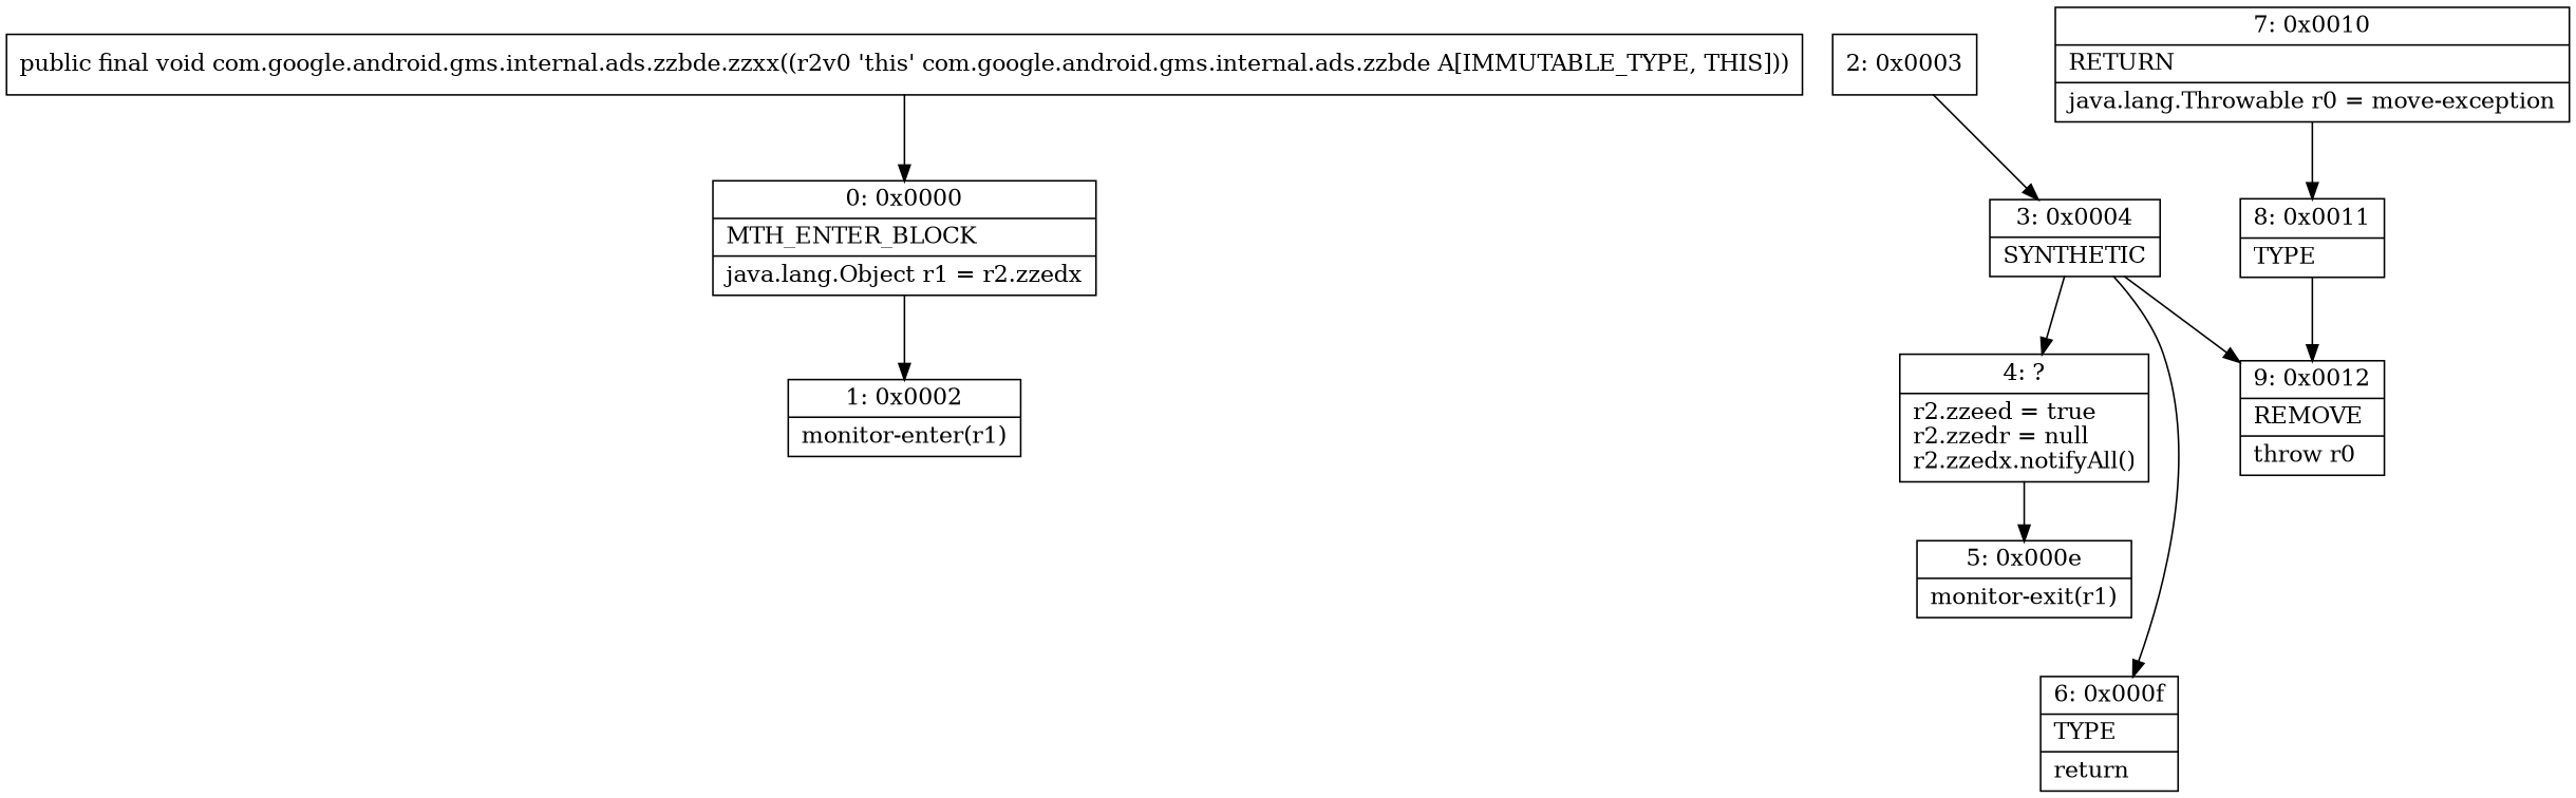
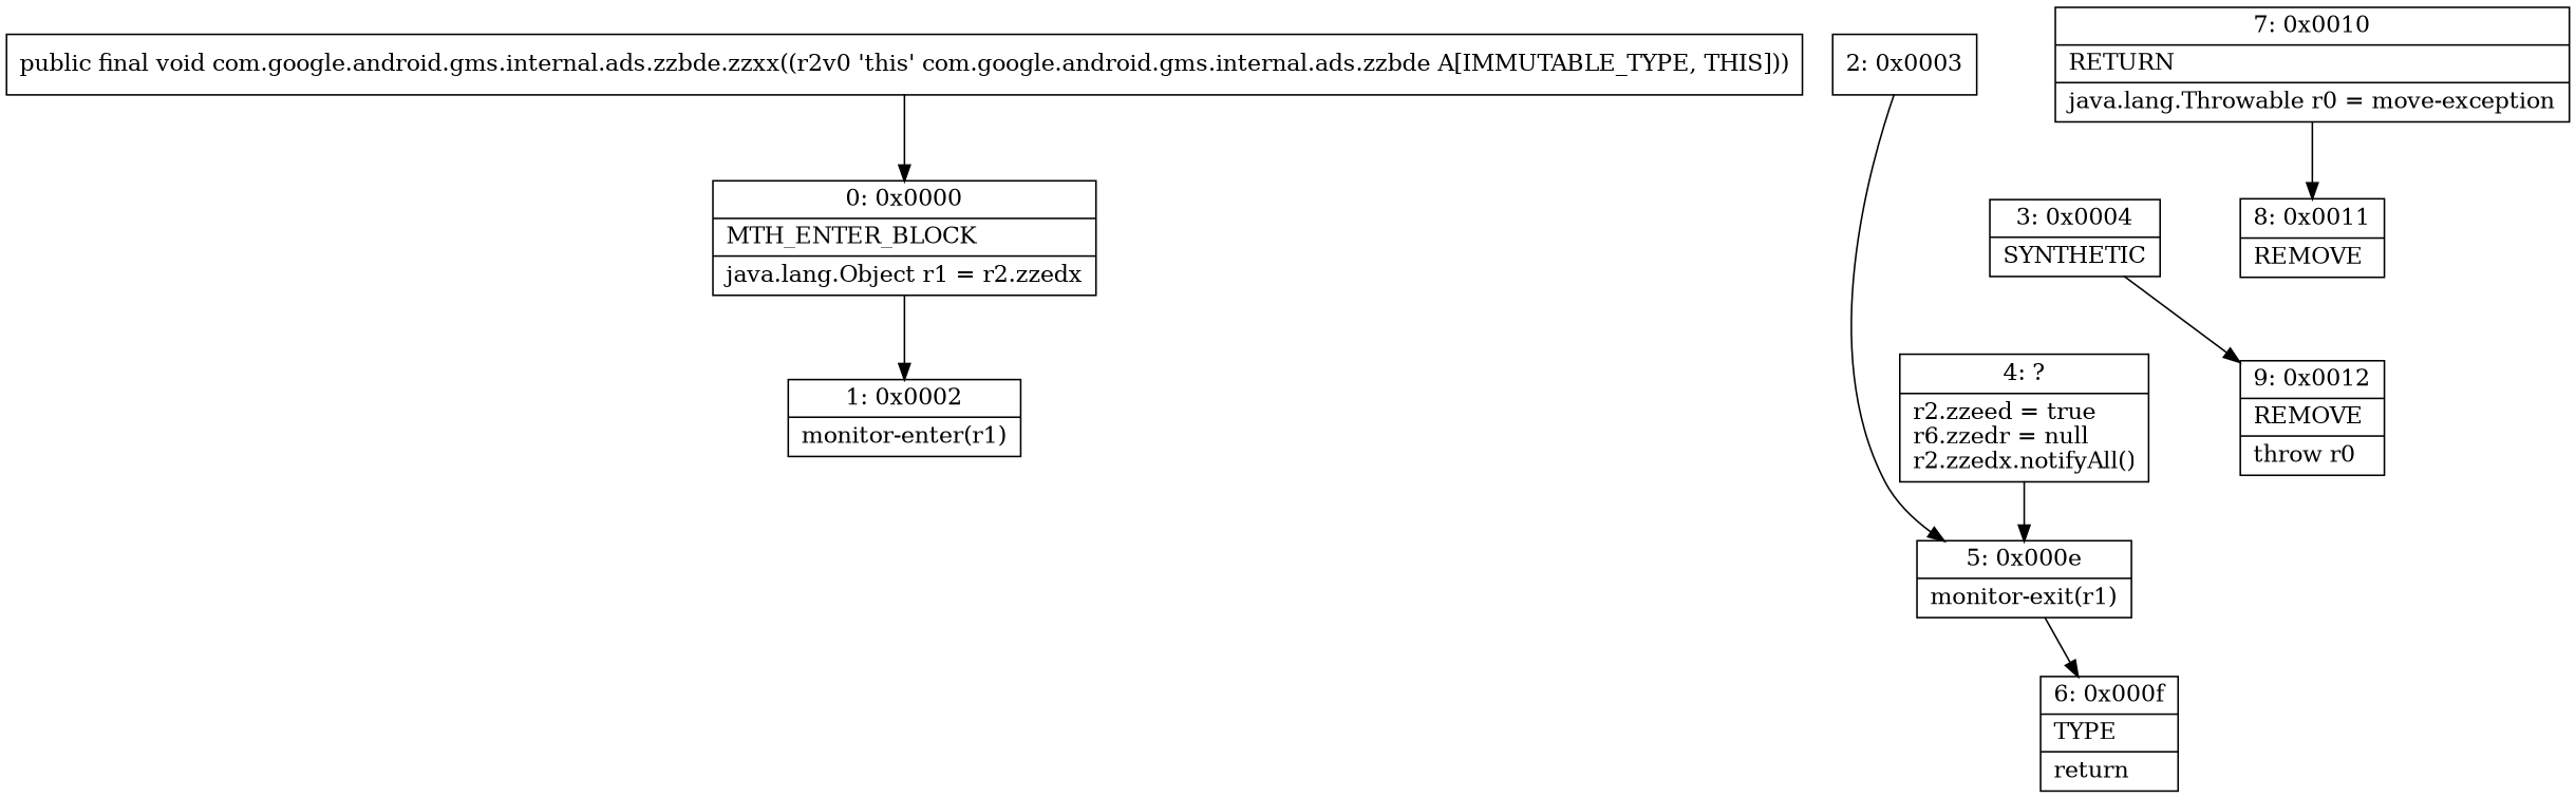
  digraph {
    node [shape=record]
    n1 [label="{0\:\ 0x0000|MTH_ENTER_BLOCK\l|java.lang.Object r1 = r2.zzedx\l}"]
    n2 [label="{1\:\ 0x0002|monitor\-enter(r1)\l}"]
    n3 [label="{2\:\ 0x0003}"]
    n4 [label="{3\:\ 0x0004|SYNTHETIC\l}"]
-   n5 [label="{4\:\ ?|r2.zzeed = true\lr2.zzedr = null\lr2.zzedx.notifyAll()\l}"]
+   n5 [label="{4\:\ ?|r2.zzeed = true\lr6.zzedr = null\lr2.zzedx.notifyAll()\l}"]
    n6 [label="{9\:\ 0x0012|REMOVE\l|throw r0\l}"]
    n7 [label="{5\:\ 0x000e|monitor\-exit(r1)\l}"]
    n8 [label="{7\:\ 0x0010|RETURN\l|java.lang.Throwable r0 = move\-exception\l}"]
-   n9 [label="{8\:\ 0x0011|TYPE\l}"]
+   n9 [label="{8\:\ 0x0011|REMOVE\l}"]
    n10 [label="{6\:\ 0x000f|TYPE\l|return\l}"]
    n11 [label="{public final void com.google.android.gms.internal.ads.zzbde.zzxx((r2v0 'this' com.google.android.gms.internal.ads.zzbde A[IMMUTABLE_TYPE, THIS])) }"]
    n1 -> n2
-   n3 -> n4
-   n4 -> n5
+   n3 -> n7
    n4 -> n6
    n5 -> n7
-   n4 -> n10
+   n7 -> n10
    n8 -> n9
-   n9 -> n6
    n11 -> n1
  }
